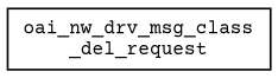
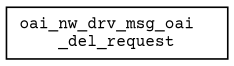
  digraph {
    rankdir=LR
    fontname="Courier Prime"
-   n1 [color=black fillcolor=white fontname="Courier Prime" fontsize=10 height=0.2 label="oai_nw_drv_msg_class\l_del_request" shape=record style=filled width=0.4]
+   n1 [color=black fillcolor=white fontname="Courier Prime" fontsize=10 height=0.2 label="oai_nw_drv_msg_oai\l_del_request" shape=record style=filled width=0.4]
  }
